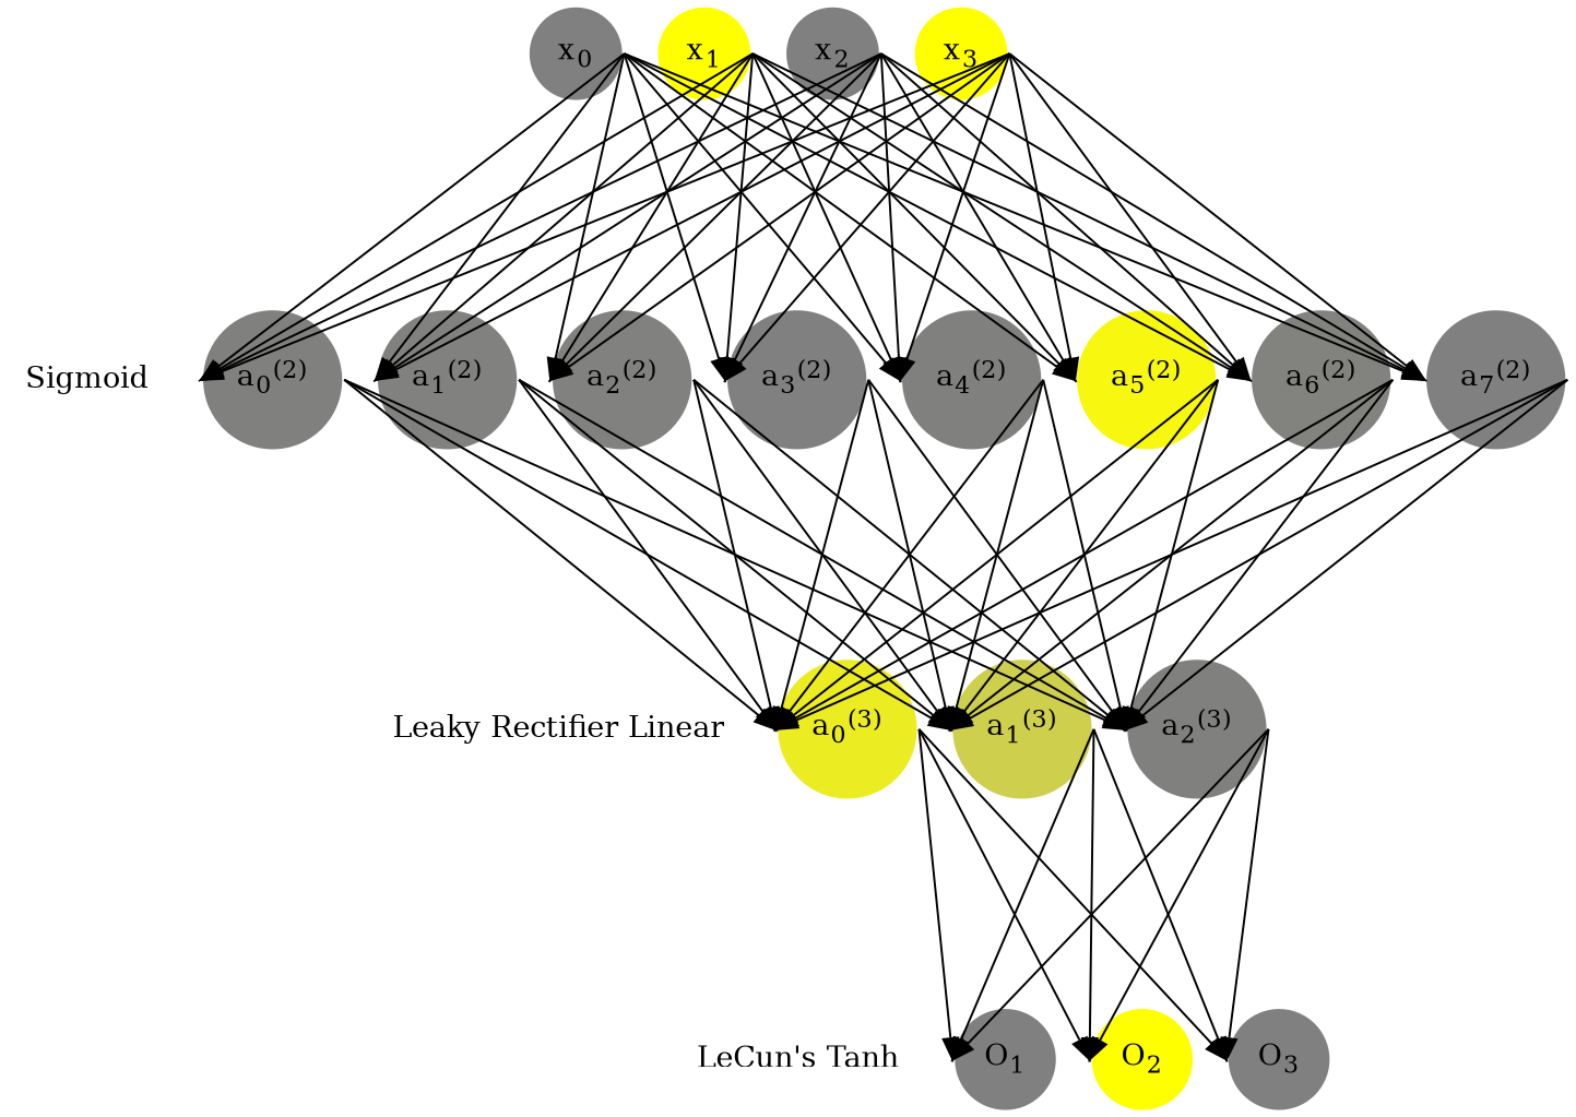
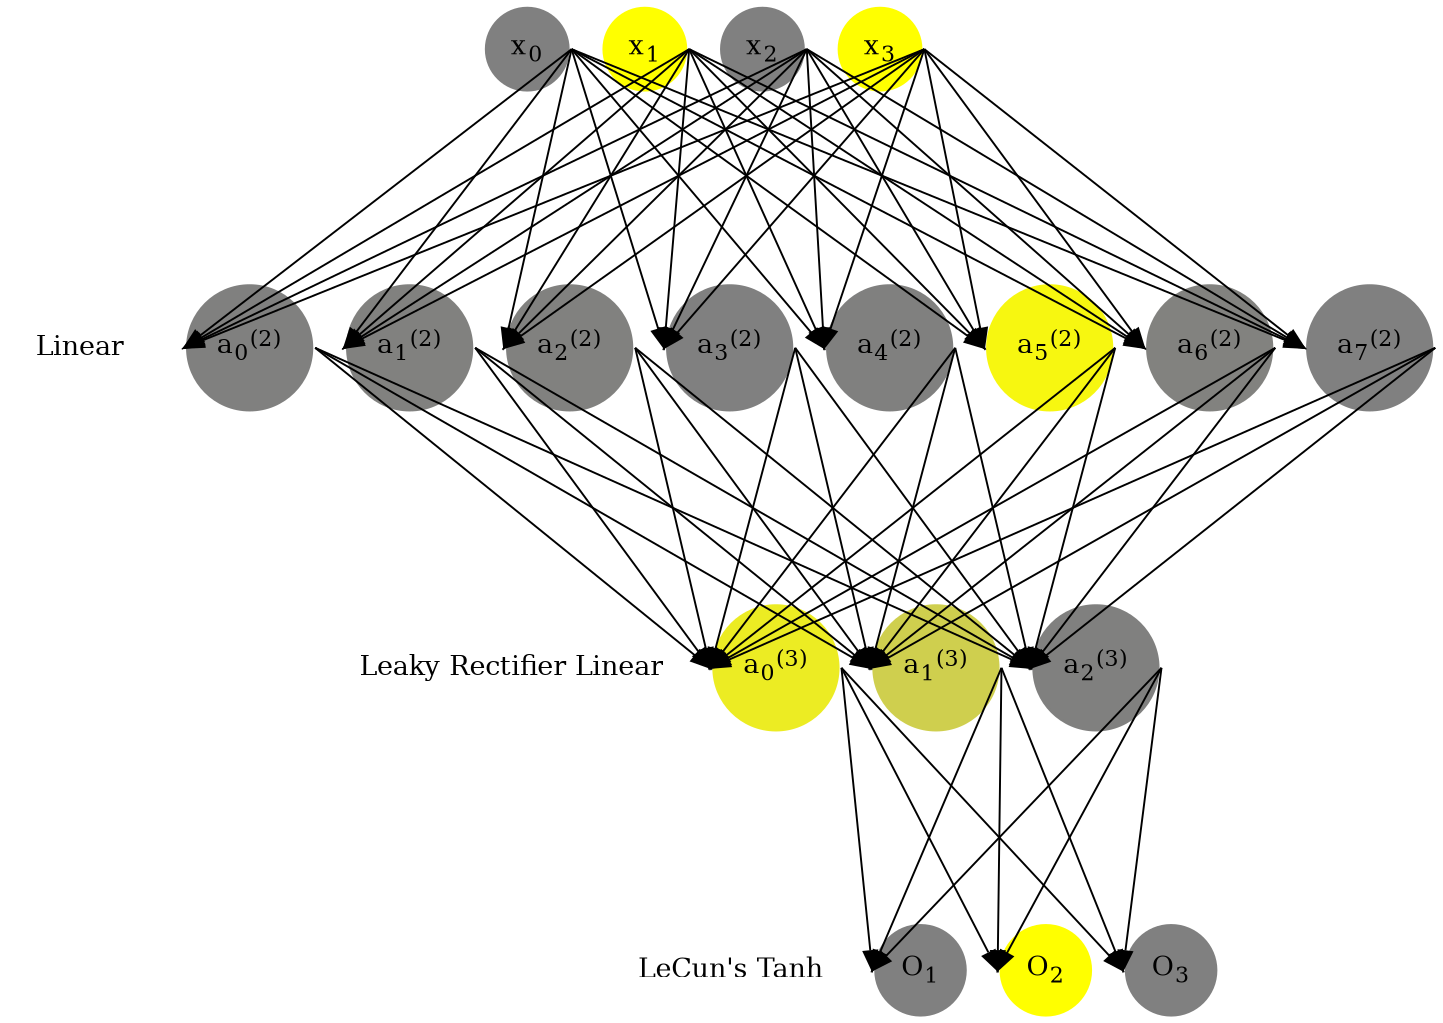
  digraph {
    rankdir=TB
    ranksep=1.4
    splines=false
    node [color="0.1667, 0.0, 0.5" fillcolor="0.1667, 0.0, 0.5" shape=circle style=filled]
    edge [headport=w style=solid tailport=e]
    n1 [label=<x<sub>0</sub>>]
    n2 [color="0.1667, 1.0, 1.0" fillcolor="0.1667, 1.0, 1.0" label=<x<sub>1</sub>>]
    n3 [label=<x<sub>2</sub>>]
    n4 [color="0.1667, 1.0, 1.0" fillcolor="0.1667, 1.0, 1.0" label=<x<sub>3</sub>>]
    n5 [color="0.1667, 0.004245, 0.502123" fillcolor="0.1667, 0.004245, 0.502123" label=<a<sub>0</sub><sup>(2)</sup>>]
    n6 [color="0.1667, 0.008889, 0.504445" fillcolor="0.1667, 0.008889, 0.504445" label=<a<sub>1</sub><sup>(2)</sup>>]
    n7 [color="0.1667, 0.010248, 0.505124" fillcolor="0.1667, 0.010248, 0.505124" label=<a<sub>2</sub><sup>(2)</sup>>]
    n8 [color="0.1667, 0.000000, 0.500000" fillcolor="0.1667, 0.000000, 0.500000" label=<a<sub>3</sub><sup>(2)</sup>>]
    n9 [color="0.1667, 0.003837, 0.501919" fillcolor="0.1667, 0.003837, 0.501919" label=<a<sub>4</sub><sup>(2)</sup>>]
    n10 [color="0.1667, 0.935227, 0.967614" fillcolor="0.1667, 0.935227, 0.967614" label=<a<sub>5</sub><sup>(2)</sup>>]
    n11 [color="0.1667, 0.016035, 0.508018" fillcolor="0.1667, 0.016035, 0.508018" label=<a<sub>6</sub><sup>(2)</sup>>]
    n12 [color="0.1667, 0.000000, 0.500000" fillcolor="0.1667, 0.000000, 0.500000" label=<a<sub>7</sub><sup>(2)</sup>>]
    n13 [color="0.1667, 0.851444, 0.925722" fillcolor="0.1667, 0.851444, 0.925722" label=<a<sub>0</sub><sup>(3)</sup>>]
    n14 [color="0.1667, 0.624738, 0.812369" fillcolor="0.1667, 0.624738, 0.812369" label=<a<sub>1</sub><sup>(3)</sup>>]
    n15 [color="0.1667, 0.004909, 0.502455" fillcolor="0.1667, 0.004909, 0.502455" label=<a<sub>2</sub><sup>(3)</sup>>]
    n16 [label=<O<sub>1</sub>>]
    n17 [color="0.1667, 1.0, 1.0" fillcolor="0.1667, 1.0, 1.0" label=<O<sub>2</sub>>]
    n18 [label=<O<sub>3</sub>>]
-   n19 [label=Sigmoid shape=plaintext color="" fillcolor="" style=""]
+   n19 [label=Linear shape=plaintext color="" fillcolor="" style=""]
    n20 [label="Leaky Rectifier Linear" shape=plaintext color="" fillcolor="" style=""]
    n21 [label="LeCun's Tanh" shape=plaintext color="" fillcolor="" style=""]
    subgraph sub_1 {
      n1
    }
    subgraph sub_2 {
      n2
    }
    subgraph sub_3 {
      n3
    }
    subgraph sub_4 {
      n4
    }
    subgraph sub_5 {
      n5
    }
    subgraph sub_6 {
      n6
    }
    subgraph sub_7 {
      n7
    }
    subgraph sub_8 {
      n8
    }
    subgraph sub_9 {
      n9
    }
    subgraph sub_10 {
      n10
    }
    subgraph sub_11 {
      n11
    }
    subgraph sub_12 {
      n12
    }
    subgraph sub_13 {
      n13
    }
    subgraph sub_14 {
      n14
    }
    subgraph sub_15 {
      n15
    }
    subgraph sub_16 {
      n16
    }
    subgraph sub_17 {
      n17
    }
    subgraph sub_18 {
      n18
    }
    subgraph sub_19 {
      rank=same
      n1
      n2
      n3
      n4
    }
    subgraph sub_20 {
      rank=same
      n5
      n6
      n7
      n8
      n9
      n10
      n11
      n12
    }
    subgraph sub_21 {
      rank=same
      n13
      n14
      n15
    }
    subgraph sub_22 {
      rank=same
      n16
      n17
      n18
    }
    subgraph sub_23 {
      rank=same
      n5
      n19
    }
    subgraph sub_24 {
      rank=same
      n13
      n20
    }
    subgraph sub_25 {
      rank=same
      n16
      n21
    }
    n1 -> n2 [style=invis]
    n1 -> n5
    n1 -> n6
    n1 -> n7
    n1 -> n8
    n1 -> n9
    n1 -> n10
    n1 -> n11
    n1 -> n12
    n2 -> n3 [style=invis]
    n2 -> n5
    n2 -> n6
    n2 -> n7
    n2 -> n8
    n2 -> n9
    n2 -> n10
    n2 -> n11
    n2 -> n12
    n3 -> n4 [style=invis]
    n3 -> n5
    n3 -> n6
    n3 -> n7
    n3 -> n8
    n3 -> n9
    n3 -> n10
    n3 -> n11
    n3 -> n12
    n4 -> n5
    n4 -> n6
    n4 -> n7
    n4 -> n8
    n4 -> n9
    n4 -> n10
    n4 -> n11
    n4 -> n12
    n5 -> n6 [style=invis]
    n5 -> n13
    n5 -> n14
    n5 -> n15
    n6 -> n7 [style=invis]
    n6 -> n13
    n6 -> n14
    n6 -> n15
    n7 -> n8 [style=invis]
    n7 -> n13
    n7 -> n14
    n7 -> n15
    n8 -> n9 [style=invis]
    n8 -> n13
    n8 -> n14
    n8 -> n15
    n9 -> n10 [style=invis]
    n9 -> n13
    n9 -> n14
    n9 -> n15
    n10 -> n11 [style=invis]
    n10 -> n13
    n10 -> n14
    n10 -> n15
    n11 -> n12 [style=invis]
    n11 -> n13
    n11 -> n14
    n11 -> n15
    n12 -> n13
    n12 -> n14
    n12 -> n15
    n13 -> n14 [style=invis]
    n13 -> n16
    n13 -> n17
    n13 -> n18
    n14 -> n15 [style=invis]
    n14 -> n16
    n14 -> n17
    n14 -> n18
    n15 -> n16
    n15 -> n17
    n15 -> n18
    n16 -> n17 [style=invis]
    n17 -> n18 [style=invis]
    n19 -> n5 [style=invis]
    n20 -> n13 [style=invis]
    n21 -> n16 [style=invis]
  }
